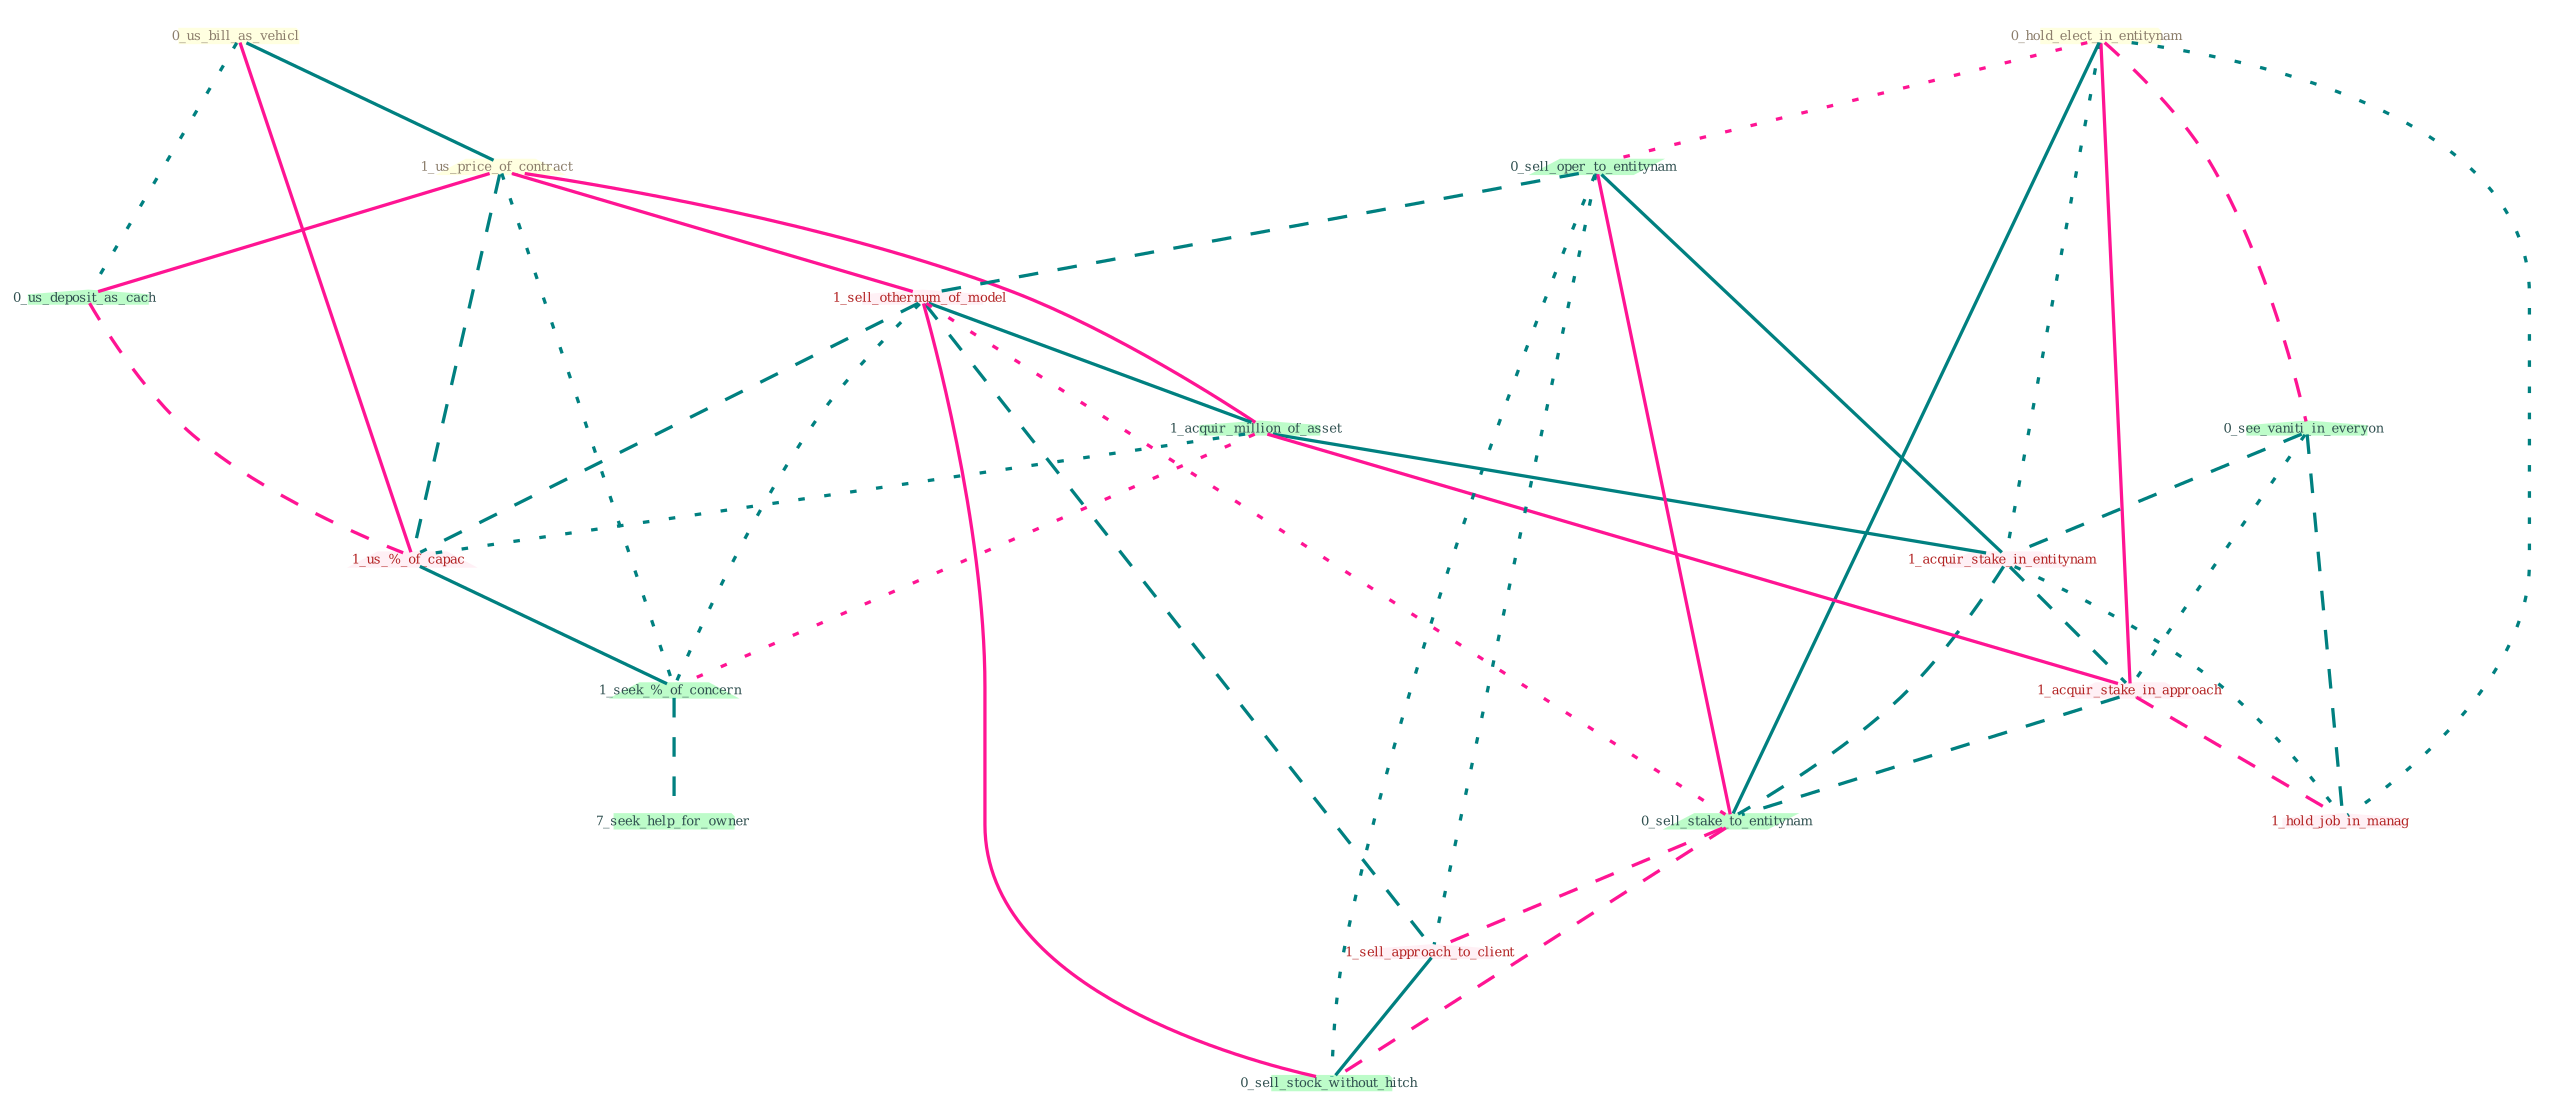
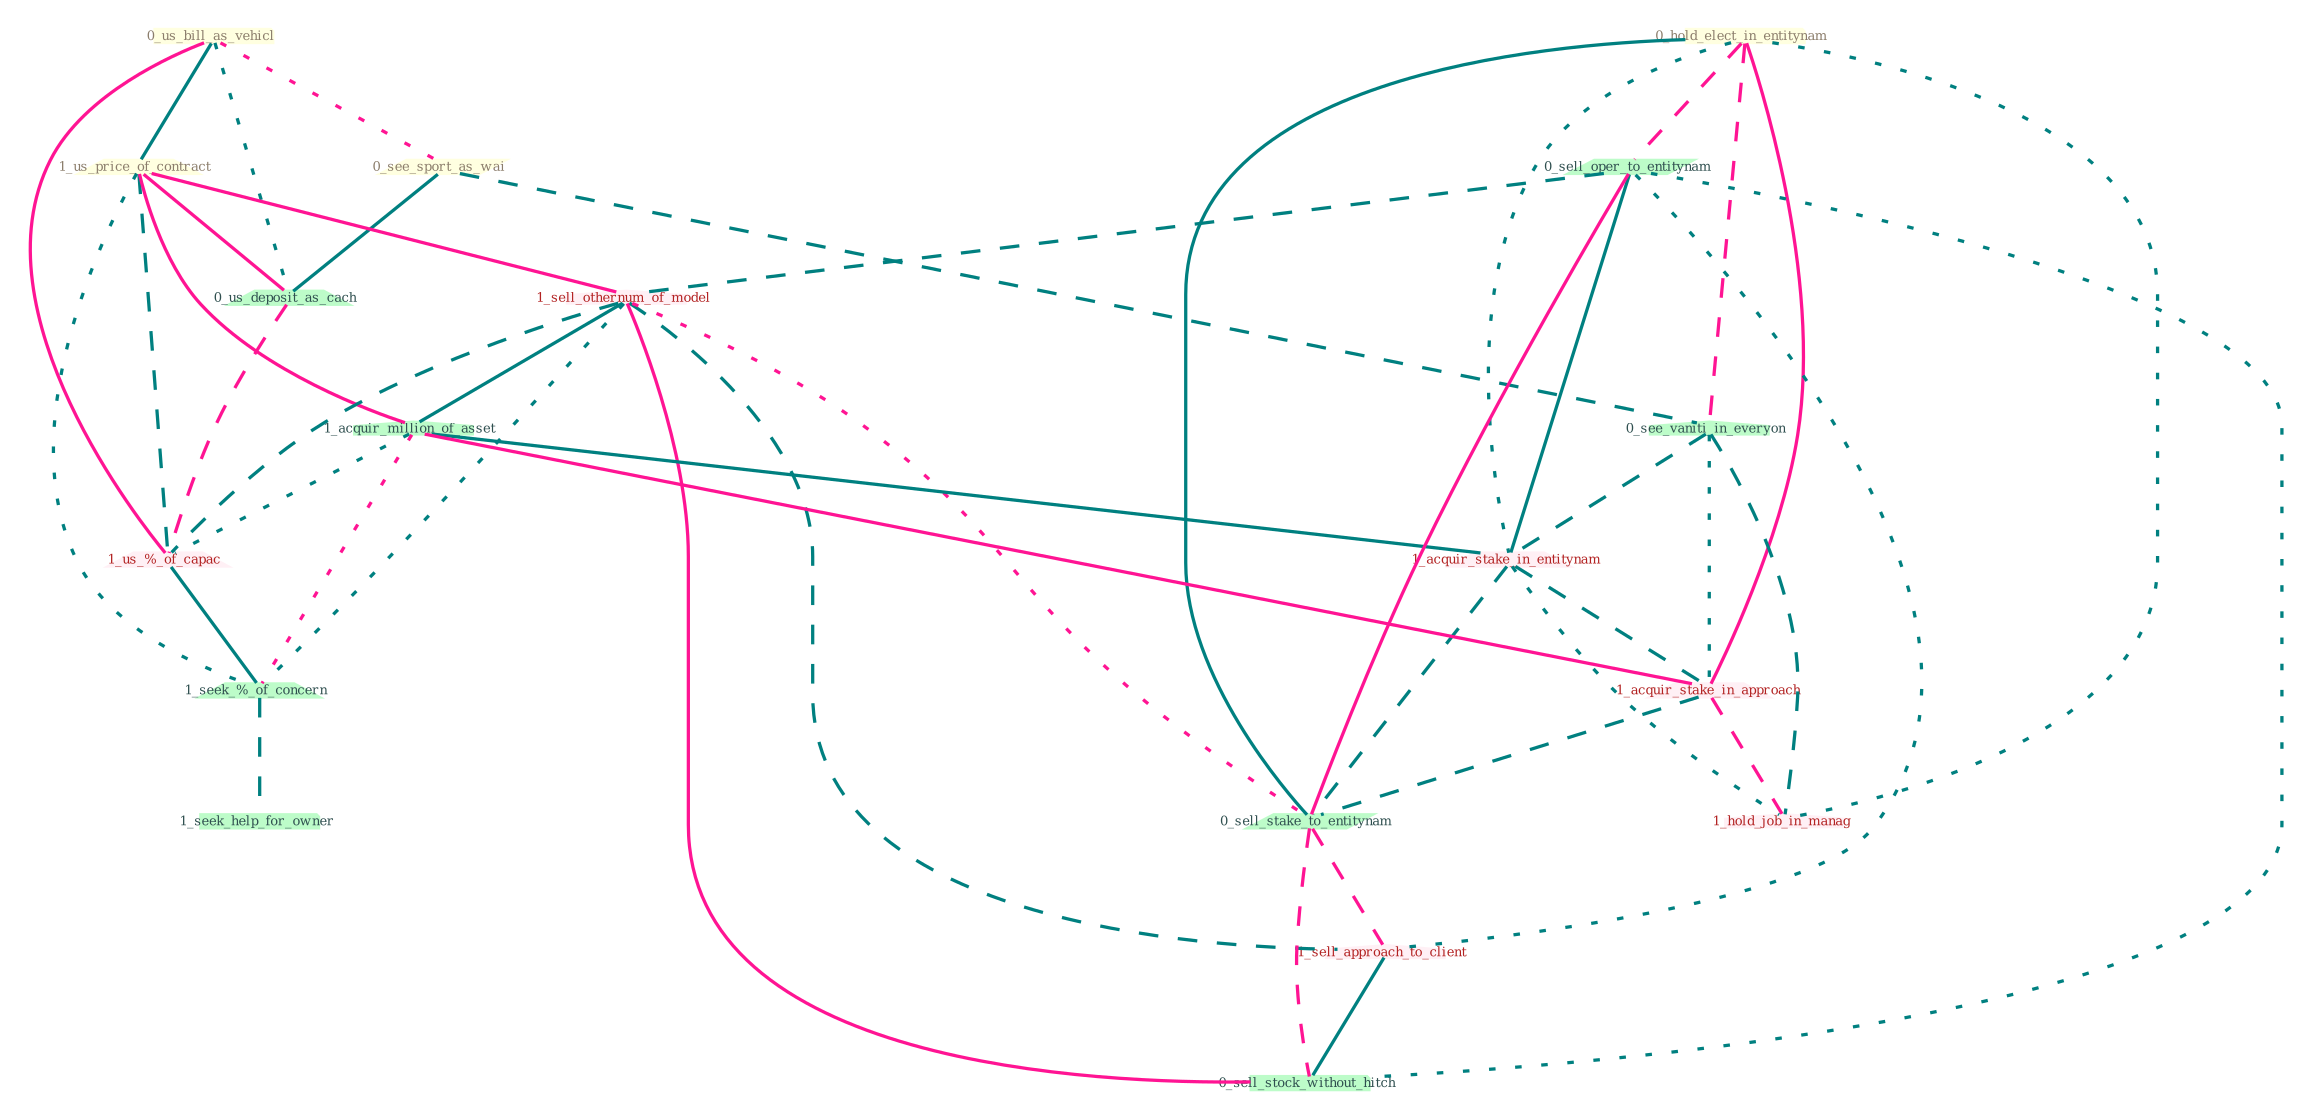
  graph {
    node [color="#BDFCC9" fixedsize=true fontcolor="#2f4f4f" fontsize=4 shape=house style=filled]
    edge [color=teal style=solid w=1]
    "0_us_bill_as_vehicl " [color="#ffffe0" fontcolor="#8b7d6b" height=.06 shape=note width=.5]
+   "0_see_sport_as_wai " [color="#ffffe0" fontcolor="#8b7d6b" height=.06 shape=parallelogram width=.5]
    "1_us_price_of_contract " [color="#ffffe0" fontcolor="#8b7d6b" height=.06 shape=trapezium width=.5]
    "0_hold_elect_in_entitynam " [color="#ffffe0" fontcolor="#8b7d6b" height=.06 shape=note width=.5]
    "1_sell_othernum_of_model " [color="#fff0f5" fontcolor="#b22222" height=.06 width=.5]
    "1_acquir_stake_in_entitynam " [color="#fff0f5" fontcolor="#b22222" height=.06 shape=trapezium width=.5]
    n7 [color="#fff0f5" fontcolor="#b22222" height=.06 label="1_acquir_stake_in_approach" shape=trapezium width=.5]
    "1_us_%_of_capac " [color="#fff0f5" fontcolor="#b22222" height=.06 shape=trapezium width=.5]
    "1_sell_approach_to_client " [color="#fff0f5" fontcolor="#b22222" height=.06 width=.5]
    "1_hold_job_in_manag " [color="#fff0f5" fontcolor="#b22222" height=.06 width=.5]
-   "0_us_deposit_as_cach " [height=.06 width=.5]
+   "0_us_deposit_as_cach " [height=.06 shape=trapezium width=.5]
    "0_see_vaniti_in_everyon " [height=.06 width=.5]
    "1_acquir_million_of_asset " [height=.06 width=.5]
    "1_seek_%_of_concern " [height=.06 shape=trapezium width=.5]
    "0_sell_oper_to_entitynam " [height=.06 shape=parallelogram width=.5]
    "0_sell_stake_to_entitynam " [height=.06 shape=parallelogram width=.5]
    "0_sell_stock_without_hitch " [height=.06 shape=note width=.5]
-   "1_seek_help_for_owner " [height=.06 shape=note width=.5 label="7_seek_help_for_owner"]
+   "1_seek_help_for_owner " [height=.06 shape=note width=.5]
    subgraph sub_1 {
      "0_us_bill_as_vehicl "
+     "0_see_sport_as_wai "
      "1_us_price_of_contract "
      "0_hold_elect_in_entitynam "
    }
    subgraph sub_2 {
      "1_sell_othernum_of_model "
      "1_acquir_stake_in_entitynam "
      n7
      "1_us_%_of_capac "
      "1_sell_approach_to_client "
      "1_hold_job_in_manag "
    }
+   "0_us_bill_as_vehicl " -- "0_see_sport_as_wai " [color=deeppink style=dotted]
    "0_us_bill_as_vehicl " -- "1_us_price_of_contract "
    "0_us_bill_as_vehicl " -- "1_us_%_of_capac " [color=deeppink]
    "0_us_bill_as_vehicl " -- "0_us_deposit_as_cach " [style=dotted w=2]
+   "0_see_sport_as_wai " -- "0_us_deposit_as_cach "
+   "0_see_sport_as_wai " -- "0_see_vaniti_in_everyon " [style=dashed]
    "1_us_price_of_contract " -- "1_sell_othernum_of_model " [color=deeppink]
    "1_us_price_of_contract " -- "1_us_%_of_capac " [style=dashed w=2]
    "1_us_price_of_contract " -- "0_us_deposit_as_cach " [color=deeppink]
    "1_us_price_of_contract " -- "1_acquir_million_of_asset " [color=deeppink]
    "1_us_price_of_contract " -- "1_seek_%_of_concern " [style=dotted]
    "0_hold_elect_in_entitynam " -- "1_acquir_stake_in_entitynam " [style=dotted w=2]
    "0_hold_elect_in_entitynam " -- n7 [color=deeppink]
    "0_hold_elect_in_entitynam " -- "1_hold_job_in_manag " [style=dotted w=2]
    "0_hold_elect_in_entitynam " -- "0_see_vaniti_in_everyon " [color=deeppink style=dashed]
-   "0_hold_elect_in_entitynam " -- "0_sell_oper_to_entitynam " [color=deeppink style=dotted]
+   "0_hold_elect_in_entitynam " -- "0_sell_oper_to_entitynam " [color=deeppink style=dashed]
    "0_hold_elect_in_entitynam " -- "0_sell_stake_to_entitynam "
    "1_sell_othernum_of_model " -- "1_us_%_of_capac " [style=dashed]
    "1_sell_othernum_of_model " -- "1_sell_approach_to_client " [style=dashed]
    "1_sell_othernum_of_model " -- "1_acquir_million_of_asset "
    "1_sell_othernum_of_model " -- "1_seek_%_of_concern " [style=dotted]
    "1_sell_othernum_of_model " -- "0_sell_stake_to_entitynam " [color=deeppink style=dotted]
    "1_sell_othernum_of_model " -- "0_sell_stock_without_hitch " [color=deeppink]
    "1_acquir_stake_in_entitynam " -- n7 [style=dashed w=3]
    "1_acquir_stake_in_entitynam " -- "1_hold_job_in_manag " [style=dotted]
    "1_acquir_stake_in_entitynam " -- "0_sell_stake_to_entitynam " [style=dashed w=2]
    n7 -- "1_hold_job_in_manag " [color=deeppink style=dashed]
    n7 -- "0_sell_stake_to_entitynam " [style=dashed]
    "1_us_%_of_capac " -- "1_seek_%_of_concern " [w=2]
    "1_sell_approach_to_client " -- "0_sell_stock_without_hitch "
    "0_us_deposit_as_cach " -- "1_us_%_of_capac " [color=deeppink style=dashed]
    "0_see_vaniti_in_everyon " -- "1_acquir_stake_in_entitynam " [style=dashed]
    "0_see_vaniti_in_everyon " -- n7 [style=dotted]
    "0_see_vaniti_in_everyon " -- "1_hold_job_in_manag " [style=dashed]
    "1_acquir_million_of_asset " -- "1_acquir_stake_in_entitynam "
    "1_acquir_million_of_asset " -- n7 [color=deeppink]
    "1_acquir_million_of_asset " -- "1_us_%_of_capac " [style=dotted]
    "1_acquir_million_of_asset " -- "1_seek_%_of_concern " [color=deeppink style=dotted]
    "1_seek_%_of_concern " -- "1_seek_help_for_owner " [style=dashed]
    "0_sell_oper_to_entitynam " -- "1_sell_othernum_of_model " [style=dashed]
    "0_sell_oper_to_entitynam " -- "1_acquir_stake_in_entitynam "
    "0_sell_oper_to_entitynam " -- "1_sell_approach_to_client " [style=dotted w=2]
    "0_sell_oper_to_entitynam " -- "0_sell_stake_to_entitynam " [color=deeppink w=3]
    "0_sell_oper_to_entitynam " -- "0_sell_stock_without_hitch " [style=dotted]
    "0_sell_stake_to_entitynam " -- "1_sell_approach_to_client " [color=deeppink style=dashed w=2]
    "0_sell_stake_to_entitynam " -- "0_sell_stock_without_hitch " [color=deeppink style=dashed]
  }
